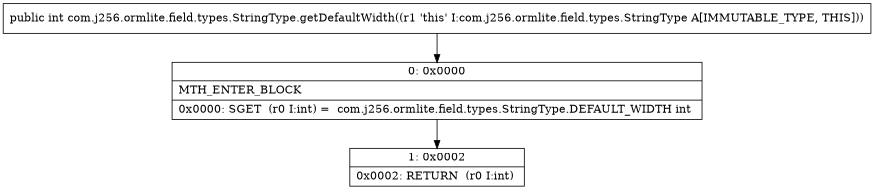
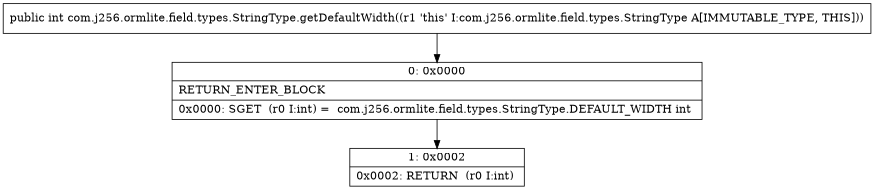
  digraph {
    node [shape=record]
-   n1 [label="{0\:\ 0x0000|MTH_ENTER_BLOCK\l|0x0000: SGET  (r0 I:int) =  com.j256.ormlite.field.types.StringType.DEFAULT_WIDTH int \l}"]
+   n1 [label="{0\:\ 0x0000|RETURN_ENTER_BLOCK\l|0x0000: SGET  (r0 I:int) =  com.j256.ormlite.field.types.StringType.DEFAULT_WIDTH int \l}"]
    n2 [label="{1\:\ 0x0002|0x0002: RETURN  (r0 I:int) \l}"]
    n3 [label="{public int com.j256.ormlite.field.types.StringType.getDefaultWidth((r1 'this' I:com.j256.ormlite.field.types.StringType A[IMMUTABLE_TYPE, THIS])) }"]
    n1 -> n2
    n3 -> n1
  }
